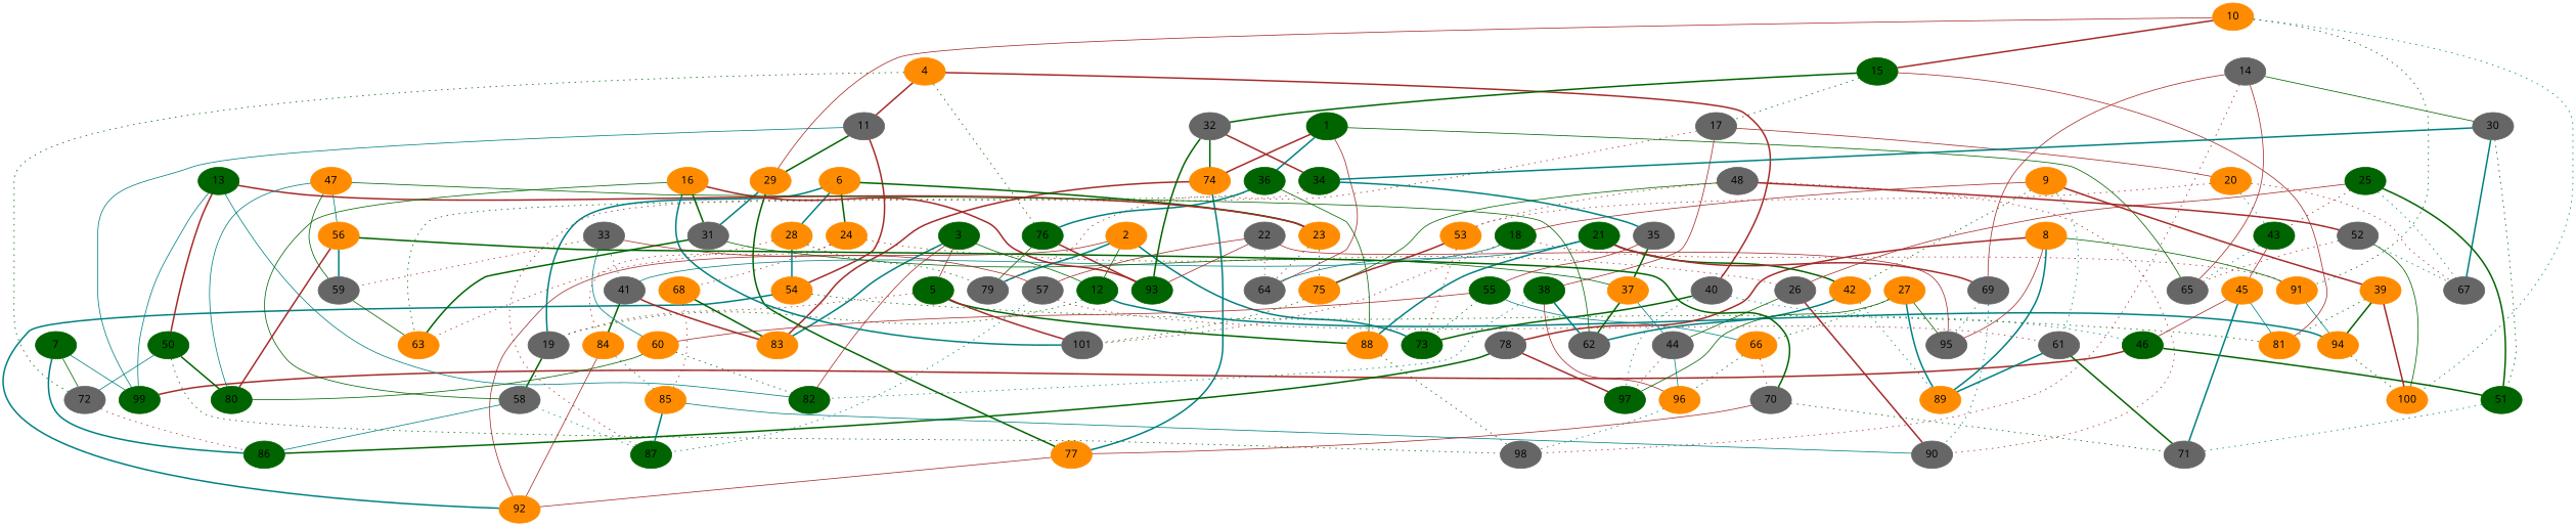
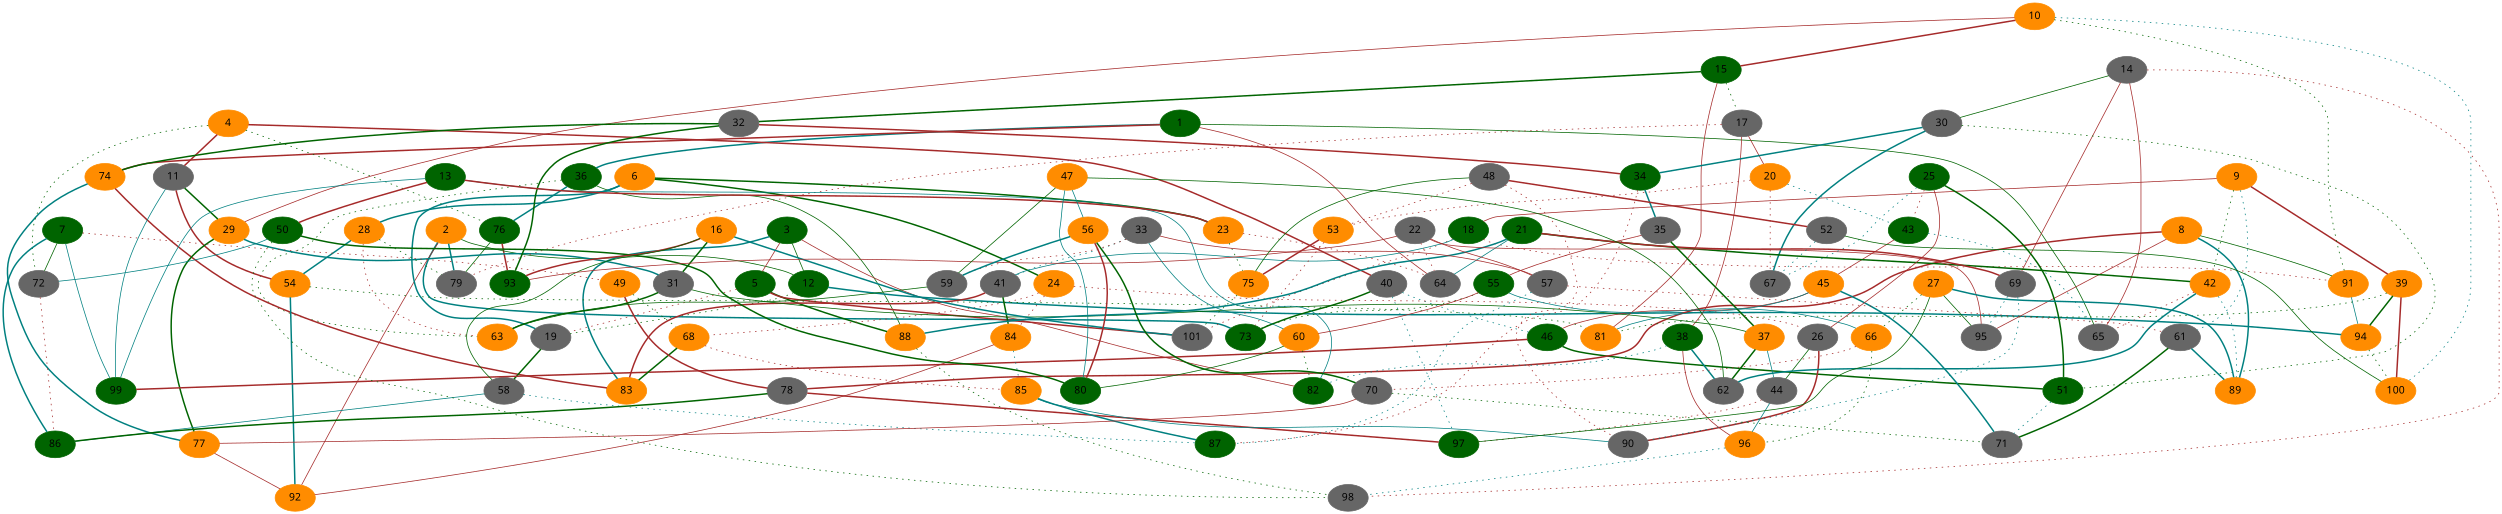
  graph {
    fontname="Noto Sans"
    node [color=darkorange fontname="Noto Sans" style=filled]
    edge [color=brown fontname="Noto Sans" style=bold]
    1 [color=darkgreen]
    36 [color=darkgreen]
    64 [color=gray40]
    65 [color=gray40]
    74
    76 [color=darkgreen]
    88
    63
    83
    77
    12 [color=darkgreen]
    2
    73 [color=darkgreen]
    79 [color=gray40]
    92
    19 [color=gray40]
    94
    3 [color=darkgreen]
    5 [color=darkgreen]
    82 [color=darkgreen]
    101 [color=gray40]
    11 [color=gray40]
    4
    40 [color=gray40]
    72 [color=gray40]
    99 [color=darkgreen]
    29
    54
    97 [color=darkgreen]
    46 [color=darkgreen]
    86 [color=darkgreen]
    93 [color=darkgreen]
    58 [color=gray40]
    98 [color=gray40]
    6
    23
    24
    28
    75
    26 [color=gray40]
    68
    84
    7 [color=darkgreen]
+   49
    78 [color=gray40]
    8
    89
    91
    95 [color=gray40]
    18 [color=darkgreen]
    9
    39
    42
    61 [color=gray40]
    41 [color=gray40]
    100
    81
    62 [color=gray40]
    71 [color=gray40]
    10
    15 [color=darkgreen]
    17 [color=gray40]
    32 [color=gray40]
    31 [color=gray40]
    13 [color=darkgreen]
    50 [color=darkgreen]
    80 [color=darkgreen]
    14 [color=gray40]
    30 [color=gray40]
    69 [color=gray40]
    67 [color=gray40]
    51 [color=darkgreen]
    34 [color=darkgreen]
    90 [color=gray40]
    20
    38 [color=darkgreen]
    16
    37
    87 [color=darkgreen]
    43 [color=darkgreen]
    53
    96
    45
    21 [color=darkgreen]
    22 [color=gray40]
    57 [color=gray40]
    44 [color=gray40]
    85
    25 [color=darkgreen]
    27
    66
    70 [color=gray40]
    35 [color=gray40]
    33 [color=gray40]
    59 [color=gray40]
    60
    55 [color=darkgreen]
    47
    56
    48 [color=gray40]
    52 [color=gray40]
    1 -- 36 [color=teal]
    1 -- 64 [style=solid]
    1 -- 65 [color=darkgreen style=solid]
    1 -- 74
    36 -- 76 [color=teal]
    36 -- 88 [color=darkgreen style=solid]
    36 -- 63 [color=darkgreen style=dotted]
    74 -- 83
    74 -- 77 [color=teal]
    76 -- 79 [color=darkgreen style=solid]
    76 -- 93
    88 -- 98 [color=darkgreen style=dotted]
    77 -- 92 [style=solid]
    12 -- 19 [color=darkgreen style=dotted]
    12 -- 94 [color=teal]
    2 -- 12 [color=darkgreen style=solid]
    2 -- 73 [color=teal]
    2 -- 79 [color=teal]
    2 -- 92 [style=solid]
    19 -- 58 [color=darkgreen]
    94 -- 100 [color=darkgreen style=dotted]
    3 -- 83 [color=teal]
    3 -- 12 [color=darkgreen style=solid]
    3 -- 5 [style=solid]
    3 -- 82 [style=solid]
    5 -- 88 [color=darkgreen]
    5 -- 19 [style=dotted]
    5 -- 101
    11 -- 99 [color=teal style=solid]
    11 -- 29 [color=darkgreen]
    11 -- 54
    4 -- 76 [color=darkgreen style=dotted]
    4 -- 11
    4 -- 40
    4 -- 72 [color=darkgreen style=dotted]
    40 -- 73 [color=darkgreen]
    40 -- 97 [color=teal style=dotted]
    40 -- 46 [color=teal style=dotted]
    72 -- 86 [style=dotted]
    29 -- 77 [color=darkgreen]
    29 -- 31 [color=teal]
    54 -- 92 [color=teal]
    54 -- 81 [color=darkgreen style=dotted]
    46 -- 99
    46 -- 51 [color=darkgreen]
    58 -- 86 [color=teal style=solid]
    58 -- 87 [color=teal style=dotted]
    6 -- 19 [color=teal]
    6 -- 23 [color=darkgreen]
    6 -- 24 [color=darkgreen]
    6 -- 28 [color=teal]
    23 -- 64 [style=dotted]
    23 -- 75 [color=darkgreen style=dotted]
    24 -- 26 [style=dotted]
    24 -- 68 [style=dotted]
    24 -- 84 [style=dotted]
    28 -- 63 [style=dotted]
    28 -- 79 [color=darkgreen style=dotted]
    28 -- 54 [color=teal]
    75 -- 101 [color=darkgreen style=dotted]
    26 -- 90
    26 -- 44 [color=darkgreen style=solid]
    68 -- 83 [color=darkgreen]
    68 -- 85 [style=dotted]
    84 -- 92 [style=solid]
    84 -- 85 [color=teal style=dotted]
    7 -- 72 [color=darkgreen style=solid]
    7 -- 99 [color=teal style=solid]
    7 -- 86 [color=teal]
+   7 -- 49 [style=dotted]
+   49 -- 68 [color=darkgreen style=dotted]
+   49 -- 78
    78 -- 97
    78 -- 86 [color=darkgreen]
    8 -- 78
    8 -- 89 [color=teal]
    8 -- 91 [color=darkgreen style=solid]
    8 -- 95 [style=solid]
    91 -- 94 [color=teal style=solid]
    18 -- 101 [style=dotted]
    18 -- 91 [style=dotted]
    18 -- 41 [color=teal style=solid]
    9 -- 18 [style=solid]
    9 -- 39
    9 -- 42 [color=darkgreen style=dotted]
    9 -- 61 [color=teal style=dotted]
    39 -- 94 [color=darkgreen]
    39 -- 100
    39 -- 81 [color=darkgreen style=dotted]
    42 -- 89 [color=teal style=dotted]
    42 -- 62 [color=teal]
    61 -- 89 [color=teal]
    61 -- 71 [color=darkgreen]
    41 -- 83
    41 -- 84 [color=darkgreen]
    10 -- 29 [style=solid]
    10 -- 91 [color=darkgreen style=dotted]
    10 -- 100 [color=teal style=dotted]
    10 -- 15
    15 -- 81 [style=solid]
    15 -- 17 [color=darkgreen style=dotted]
    15 -- 32 [color=darkgreen]
    17 -- 79 [style=dotted]
    17 -- 20 [style=solid]
    17 -- 38 [style=solid]
    32 -- 74 [color=darkgreen]
    32 -- 93 [color=darkgreen]
    32 -- 34
    31 -- 63 [color=darkgreen]
    31 -- 37 [color=darkgreen style=solid]
    13 -- 82 [color=teal style=solid]
    13 -- 99 [color=teal style=solid]
    13 -- 23
    13 -- 50
    50 -- 72 [color=teal style=solid]
    50 -- 98 [color=darkgreen style=dotted]
    50 -- 80 [color=darkgreen]
    14 -- 65 [style=solid]
    14 -- 98 [style=dotted]
    14 -- 30 [color=darkgreen style=solid]
    14 -- 69 [style=solid]
    30 -- 67 [color=teal]
    30 -- 51 [color=darkgreen style=dotted]
    30 -- 34 [color=teal]
    69 -- 95 [color=teal style=dotted]
    69 -- 90 [color=teal style=dotted]
    51 -- 71 [color=teal style=dotted]
    34 -- 87 [style=dotted]
    34 -- 35 [color=teal]
    20 -- 67 [style=dotted]
    20 -- 43 [color=teal style=dotted]
    20 -- 53 [style=dotted]
    38 -- 82 [color=teal style=dotted]
    38 -- 62 [color=teal]
    38 -- 96 [style=solid]
    16 -- 101 [color=teal]
    16 -- 93
    16 -- 58 [color=darkgreen style=solid]
    16 -- 31 [color=darkgreen]
    37 -- 62 [color=darkgreen]
    37 -- 44 [color=teal style=solid]
    43 -- 65 [color=teal style=dotted]
    43 -- 45 [style=solid]
    53 -- 73 [style=dotted]
    53 -- 75
    96 -- 98 [color=teal style=dotted]
    45 -- 46 [style=solid]
    45 -- 81 [color=teal style=solid]
    45 -- 71 [color=teal]
    21 -- 64 [color=teal style=solid]
    21 -- 88 [color=teal]
    21 -- 42 [color=darkgreen]
    21 -- 69
    22 -- 64 [style=dotted]
    22 -- 93 [style=solid]
    22 -- 95 [style=solid]
    22 -- 57 [style=solid]
    57 -- 61 [style=dotted]
    57 -- 87 [color=teal style=dotted]
    44 -- 97 [style=dotted]
    44 -- 96 [color=teal style=solid]
    85 -- 90 [color=teal style=solid]
    85 -- 87 [color=teal]
    25 -- 26 [style=solid]
    25 -- 67 [color=teal style=dotted]
    25 -- 51 [color=darkgreen]
    25 -- 43 [style=dotted]
    27 -- 97 [color=darkgreen style=solid]
    27 -- 89 [color=teal]
    27 -- 95 [color=darkgreen style=solid]
    27 -- 66 [color=darkgreen style=dotted]
    66 -- 96 [color=darkgreen style=dotted]
    66 -- 70 [style=dotted]
    70 -- 77 [style=solid]
    70 -- 71 [color=darkgreen style=dotted]
    35 -- 37 [color=darkgreen]
    35 -- 55 [style=solid]
    33 -- 41 [color=teal style=dotted]
    33 -- 57 [style=solid]
    33 -- 59 [style=dotted]
    33 -- 60 [color=teal style=solid]
    59 -- 63 [color=darkgreen style=solid]
    60 -- 82 [color=darkgreen style=dotted]
    60 -- 80 [color=darkgreen style=solid]
    55 -- 73 [color=darkgreen style=dotted]
    55 -- 66 [color=teal style=solid]
    55 -- 60 [style=solid]
    47 -- 62 [color=darkgreen style=solid]
    47 -- 80 [color=teal style=solid]
    47 -- 59 [color=darkgreen style=solid]
    47 -- 56 [color=teal style=solid]
    56 -- 80
    56 -- 70 [color=darkgreen]
    56 -- 59 [color=teal]
    48 -- 75 [color=darkgreen style=solid]
    48 -- 90 [style=dotted]
    48 -- 53 [style=dotted]
    48 -- 52
-   52 -- 65 [style=dotted]
+   42 -- 65 [style=dotted]
    52 -- 100 [color=darkgreen style=solid]
    52 -- 67 [color=teal style=dotted]
  }
